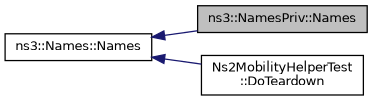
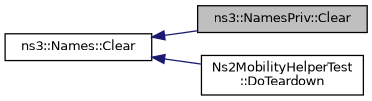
  digraph {
    rankdir=LR
    node [color=black fillcolor=white fontname=Helvetica fontsize=10 shape=record style=filled]
    edge [color=midnightblue dir=back fontname=Helvetica fontsize=10 labelfontname=Helvetica labelfontsize=10 style=solid]
-   n1 [fillcolor=grey75 fontcolor=black height=0.2 label="ns3::NamesPriv::Names" width=0.4]
-   n2 [height=0.2 label="ns3::Names::Names" width=0.4]
+   n1 [fillcolor=grey75 fontcolor=black height=0.2 label="ns3::NamesPriv::Clear" width=0.4]
+   n2 [height=0.2 label="ns3::Names::Clear" width=0.4]
    n3 [height=0.2 label="Ns2MobilityHelperTest\l::DoTeardown" width=0.4]
    n2 -> n1
    n2 -> n3
  }
